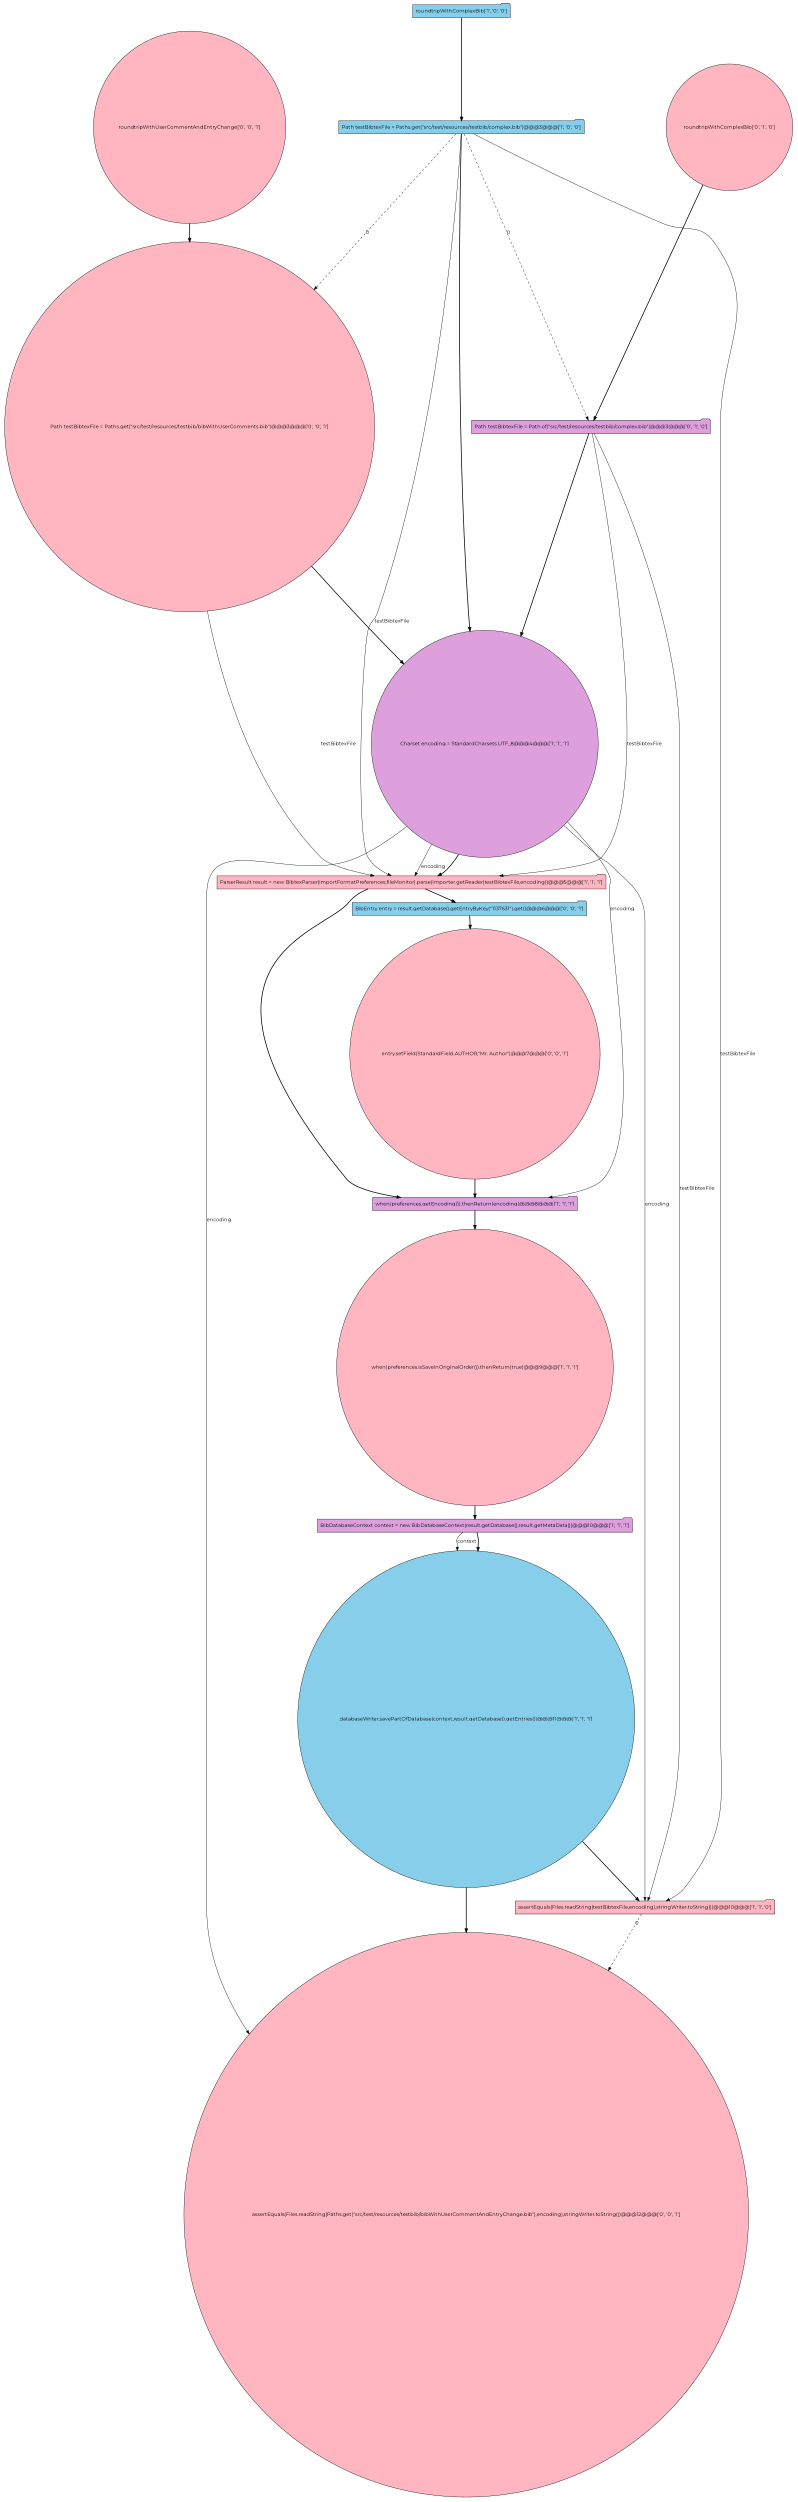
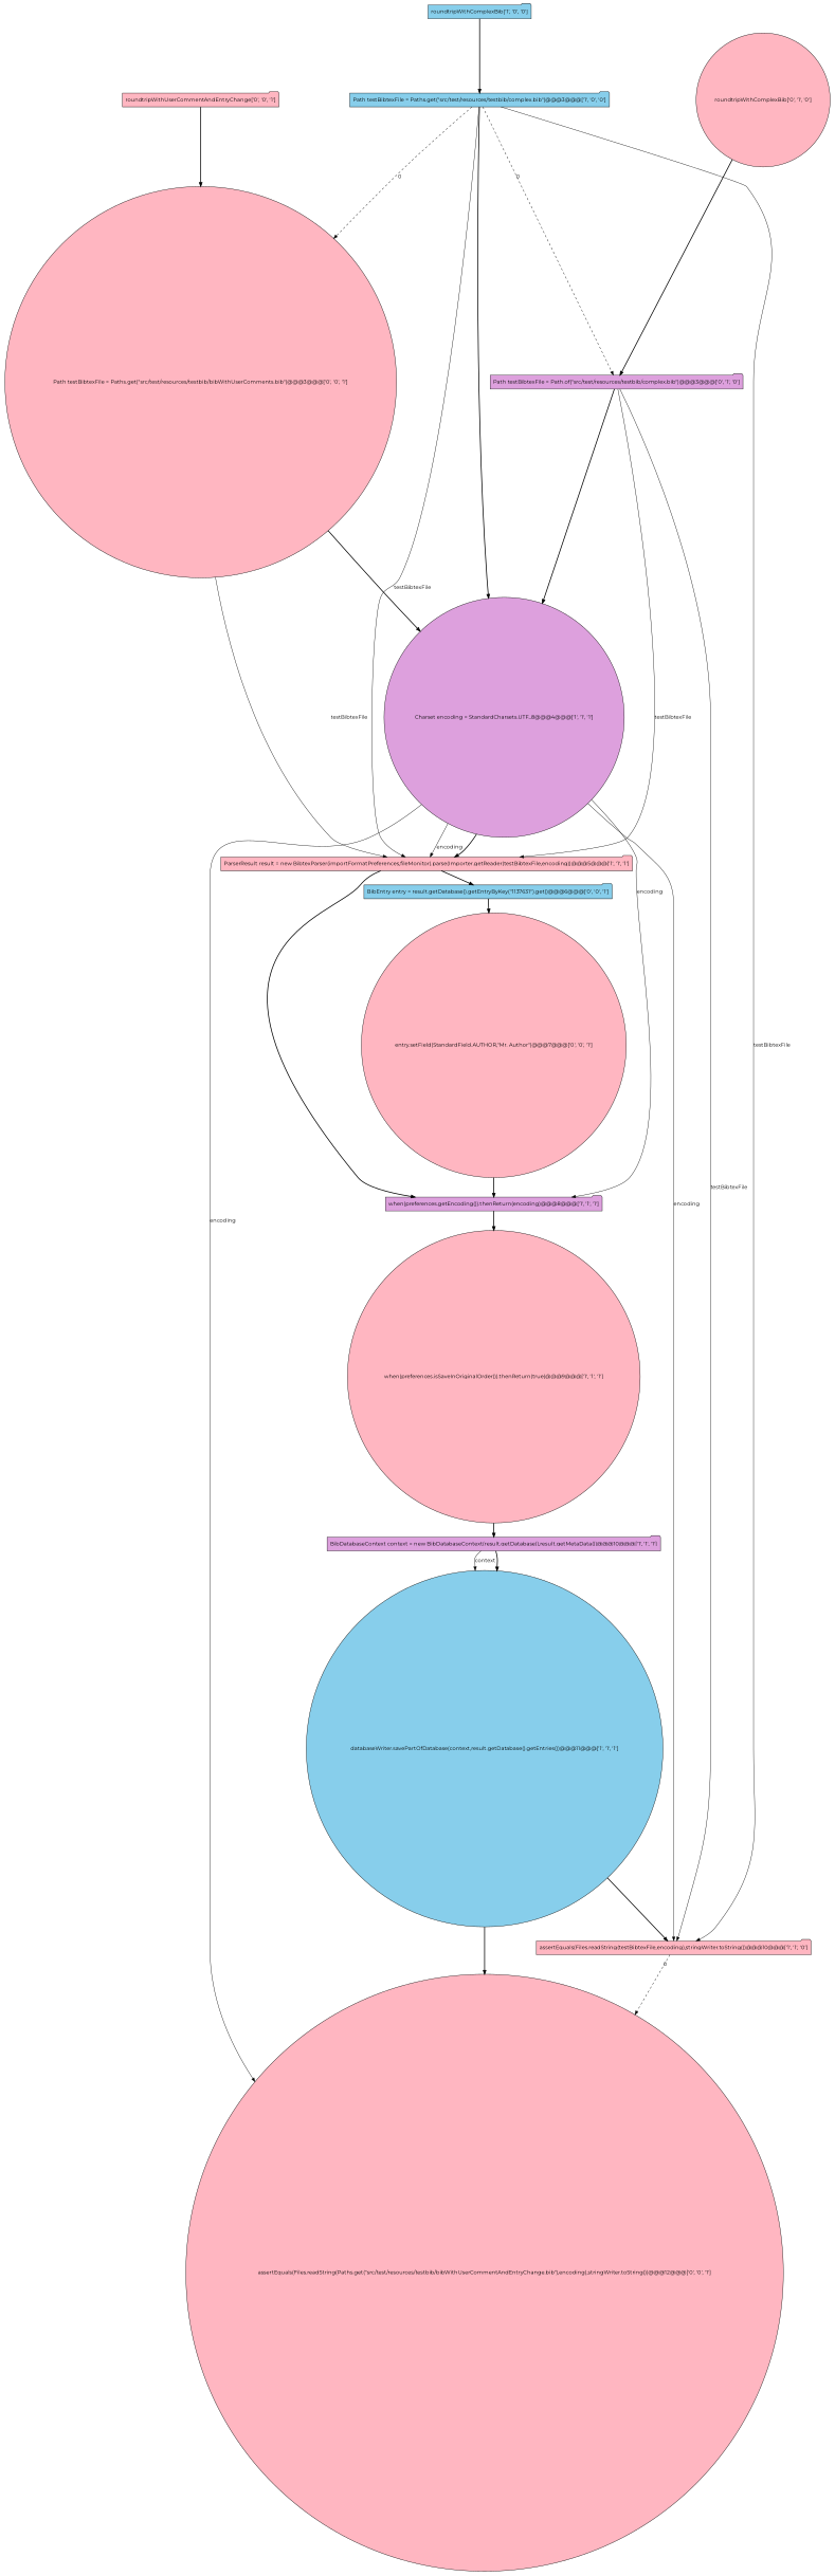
  digraph {
    fontname=Montserrat
    node [fillcolor=lightpink shape=folder style=filled fontname=Montserrat]
    edge [style=bold fontname=Montserrat]
    n1 [fillcolor=plum label="when(preferences.getEncoding()).thenReturn(encoding)@@@8@@@['1', '1', '1']"]
    n2 [label="when(preferences.isSaveInOriginalOrder()).thenReturn(true)@@@9@@@['1', '1', '1']" shape=circle]
    n3 [fillcolor=plum label="BibDatabaseContext context = new BibDatabaseContext(result.getDatabase(),result.getMetaData())@@@10@@@['1', '1', '1']"]
    n4 [label="roundtripWithComplexBib['0', '1', '0']" shape=circle]
    n5 [fillcolor=plum label="Path testBibtexFile = Path.of(\"src/test/resources/testbib/complex.bib\")@@@3@@@['0', '1', '0']"]
    n6 [fillcolor=skyblue label="Path testBibtexFile = Paths.get(\"src/test/resources/testbib/complex.bib\")@@@3@@@['1', '0', '0']"]
    n7 [label="assertEquals(Files.readString(testBibtexFile,encoding),stringWriter.toString())@@@10@@@['1', '1', '0']"]
    n8 [label="Path testBibtexFile = Paths.get(\"src/test/resources/testbib/bibWithUserComments.bib\")@@@3@@@['0', '0', '1']" shape=circle]
    n9 [fillcolor=plum label="Charset encoding = StandardCharsets.UTF_8@@@4@@@['1', '1', '1']" shape=circle]
    n10 [label="ParserResult result = new BibtexParser(importFormatPreferences,fileMonitor).parse(Importer.getReader(testBibtexFile,encoding))@@@5@@@['1', '1', '1']"]
    n11 [fillcolor=skyblue label="databaseWriter.savePartOfDatabase(context,result.getDatabase().getEntries())@@@11@@@['1', '1', '1']" shape=circle]
    n12 [label="assertEquals(Files.readString(Paths.get(\"src/test/resources/testbib/bibWithUserCommentAndEntryChange.bib\"),encoding),stringWriter.toString())@@@12@@@['0', '0', '1']" shape=circle]
-   n13 [label="roundtripWithUserCommentAndEntryChange['0', '0', '1']" shape=circle]
+   n13 [label="roundtripWithUserCommentAndEntryChange['0', '0', '1']"]
    n14 [label="entry.setField(StandardField.AUTHOR,\"Mr. Author\")@@@7@@@['0', '0', '1']" shape=circle]
    n15 [fillcolor=skyblue label="BibEntry entry = result.getDatabase().getEntryByKey(\"1137631\").get()@@@6@@@['0', '0', '1']"]
    n16 [fillcolor=skyblue label="roundtripWithComplexBib['1', '0', '0']"]
    n1 -> n2
    n2 -> n3
    n3 -> n11
    n3 -> n11 [label=context style=solid]
    n4 -> n5
    n5 -> n7 [label=testBibtexFile style=solid]
    n5 -> n9
    n5 -> n10 [label=testBibtexFile style=solid]
    n6 -> n5 [label=0 style=dashed]
    n6 -> n7 [label=testBibtexFile style=solid]
    n6 -> n8 [label=0 style=dashed]
    n6 -> n9
    n6 -> n10 [label=testBibtexFile style=solid]
    n7 -> n12 [label=0 style=dashed]
    n8 -> n9
    n8 -> n10 [label=testBibtexFile style=solid]
    n9 -> n1 [label=encoding style=solid]
    n9 -> n7 [label=encoding style=solid]
    n9 -> n10 [label=encoding style=solid]
    n9 -> n10
    n9 -> n12 [label=encoding style=solid]
    n10 -> n1
    n10 -> n15
    n11 -> n7
    n11 -> n12
    n13 -> n8
    n14 -> n1
    n15 -> n14
    n16 -> n6
  }
